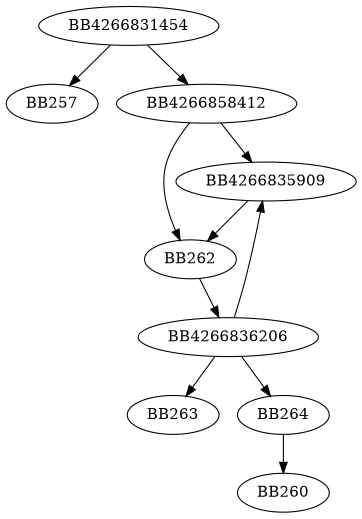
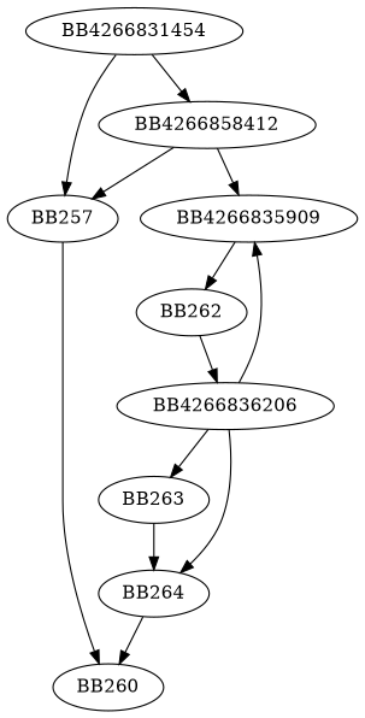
  digraph {
    BB4266831454
    BB257
    n3 [label=BB4266858412]
    BB260
    BB4266835909
    BB262
    BB4266836206
    BB263
    BB264
    BB4266831454 -> BB257
    BB4266831454 -> n3
-   n3 -> BB262
+   BB257 -> BB260
+   n3 -> BB257
    n3 -> BB4266835909
    BB4266835909 -> BB262
    BB262 -> BB4266836206
    BB4266836206 -> BB4266835909
    BB4266836206 -> BB263
    BB4266836206 -> BB264
+   BB263 -> BB264
    BB264 -> BB260
  }
